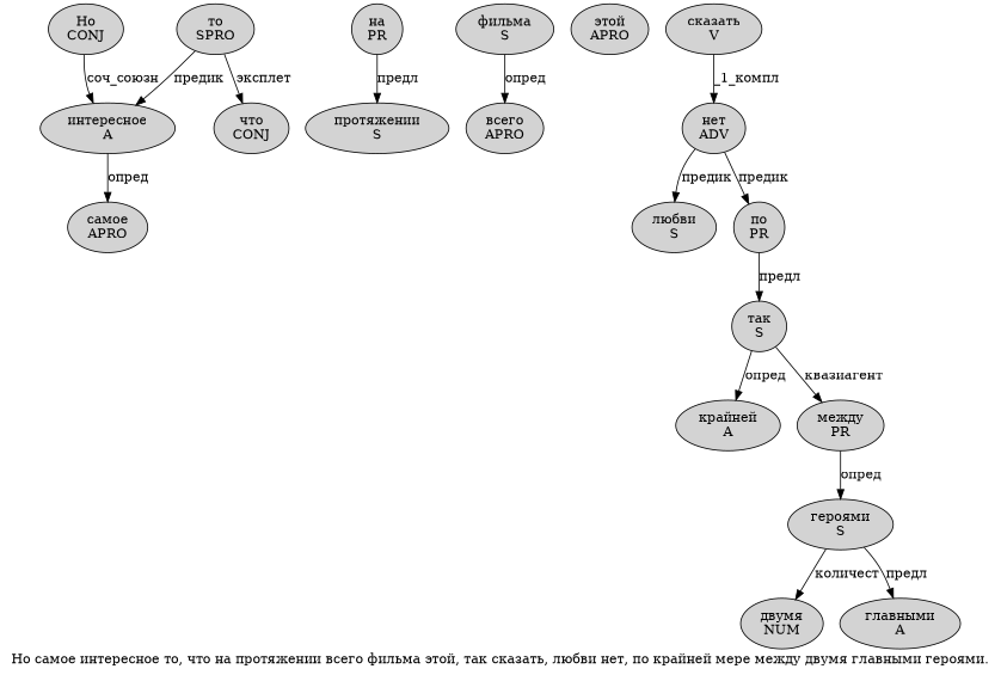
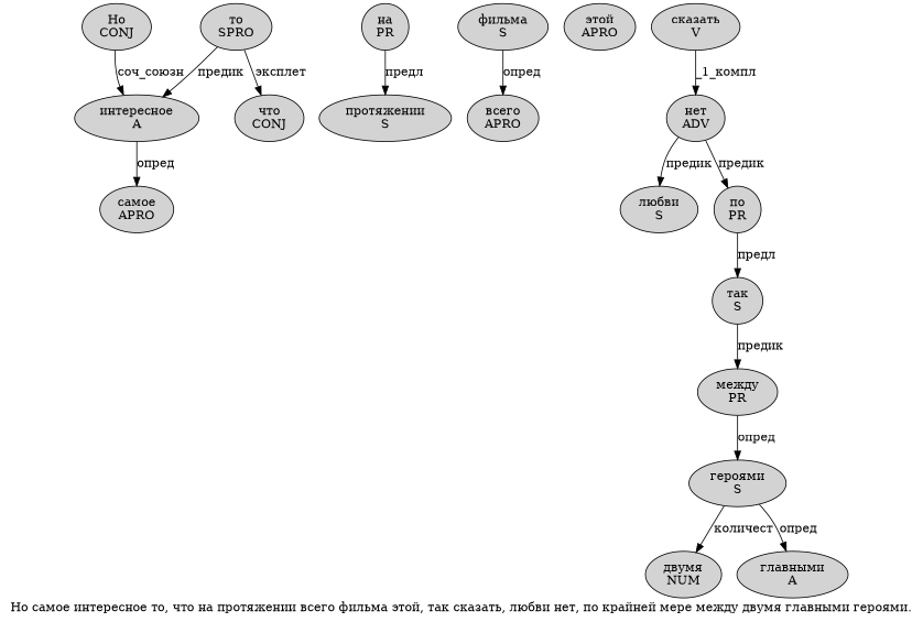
  digraph {
    label="Но самое интересное то, что на протяжении всего фильма этой, так сказать, любви нет, по крайней мере между двумя главными героями."
    node [fillcolor=lightgray penwidth=1 shape=ellipse style=filled]
    n1 [label="Но\nCONJ"]
    n2 [label="интересное\nA"]
    n3 [label="самое\nAPRO"]
    n4 [label="то\nSPRO"]
    n5 [label="что\nCONJ"]
    n6 [label="на\nPR"]
    n7 [label="протяжении\nS"]
    n8 [label="фильма\nS"]
    n9 [label="всего\nAPRO"]
    n10 [label="этой\nAPRO"]
    n11 [label="сказать\nV"]
    n12 [label="нет\nADV"]
    n13 [label="любви\nS"]
    n14 [label="по\nPR"]
    n15 [label="так\nS"]
-   n16 [label="крайней\nA"]
    n17 [label="между\nPR"]
    n18 [label="героями\nS"]
    n19 [label="двумя\nNUM"]
    n20 [label="главными\nA"]
    n1 -> n2 [label="соч_союзн"]
    n2 -> n3 [label="опред"]
    n4 -> n2 [label="предик"]
    n4 -> n5 [label="эксплет"]
    n6 -> n7 [label="предл"]
    n8 -> n9 [label="опред"]
    n11 -> n12 [label="_1_компл"]
    n12 -> n13 [label="предик"]
    n12 -> n14 [label="предик"]
    n14 -> n15 [label="предл"]
-   n15 -> n16 [label="опред"]
-   n15 -> n17 [label="квазиагент"]
+   n15 -> n17 [label="предик"]
    n17 -> n18 [label="опред"]
    n18 -> n19 [label="количест"]
-   n18 -> n20 [label="предл"]
+   n18 -> n20 [label="опред"]
  }
